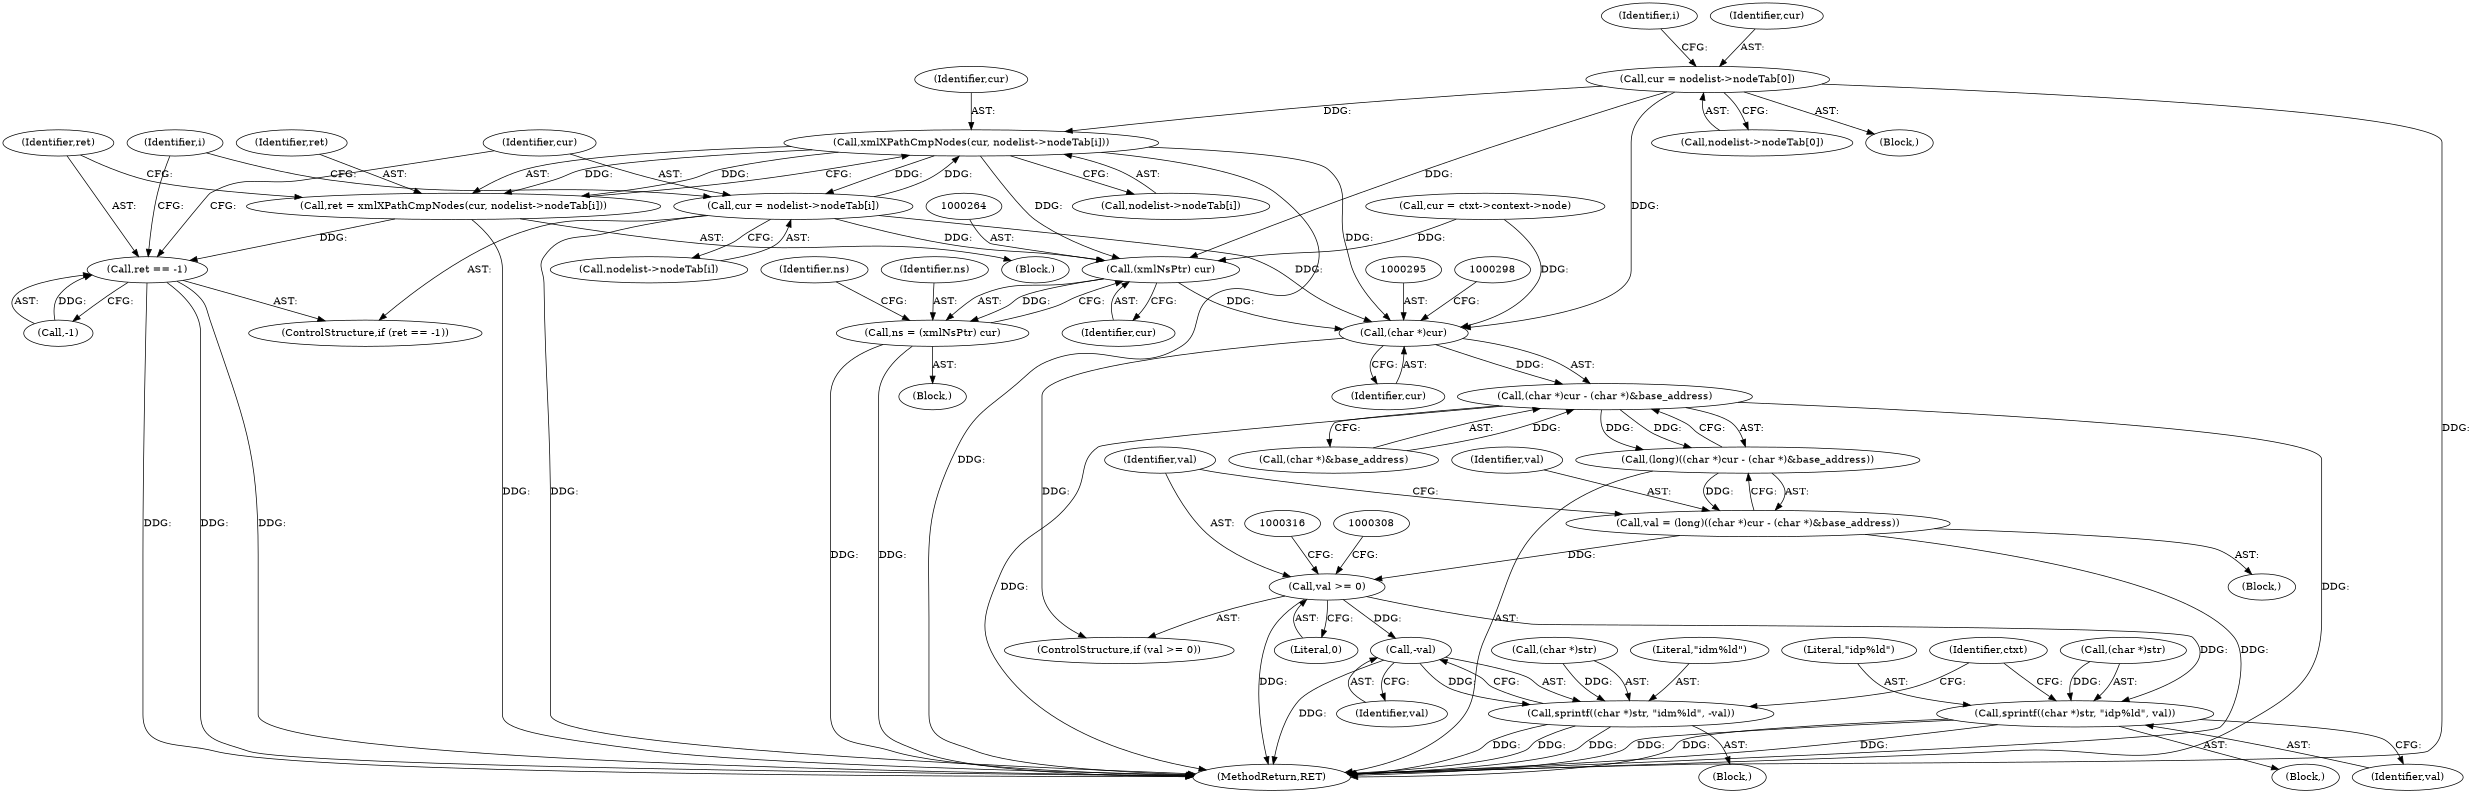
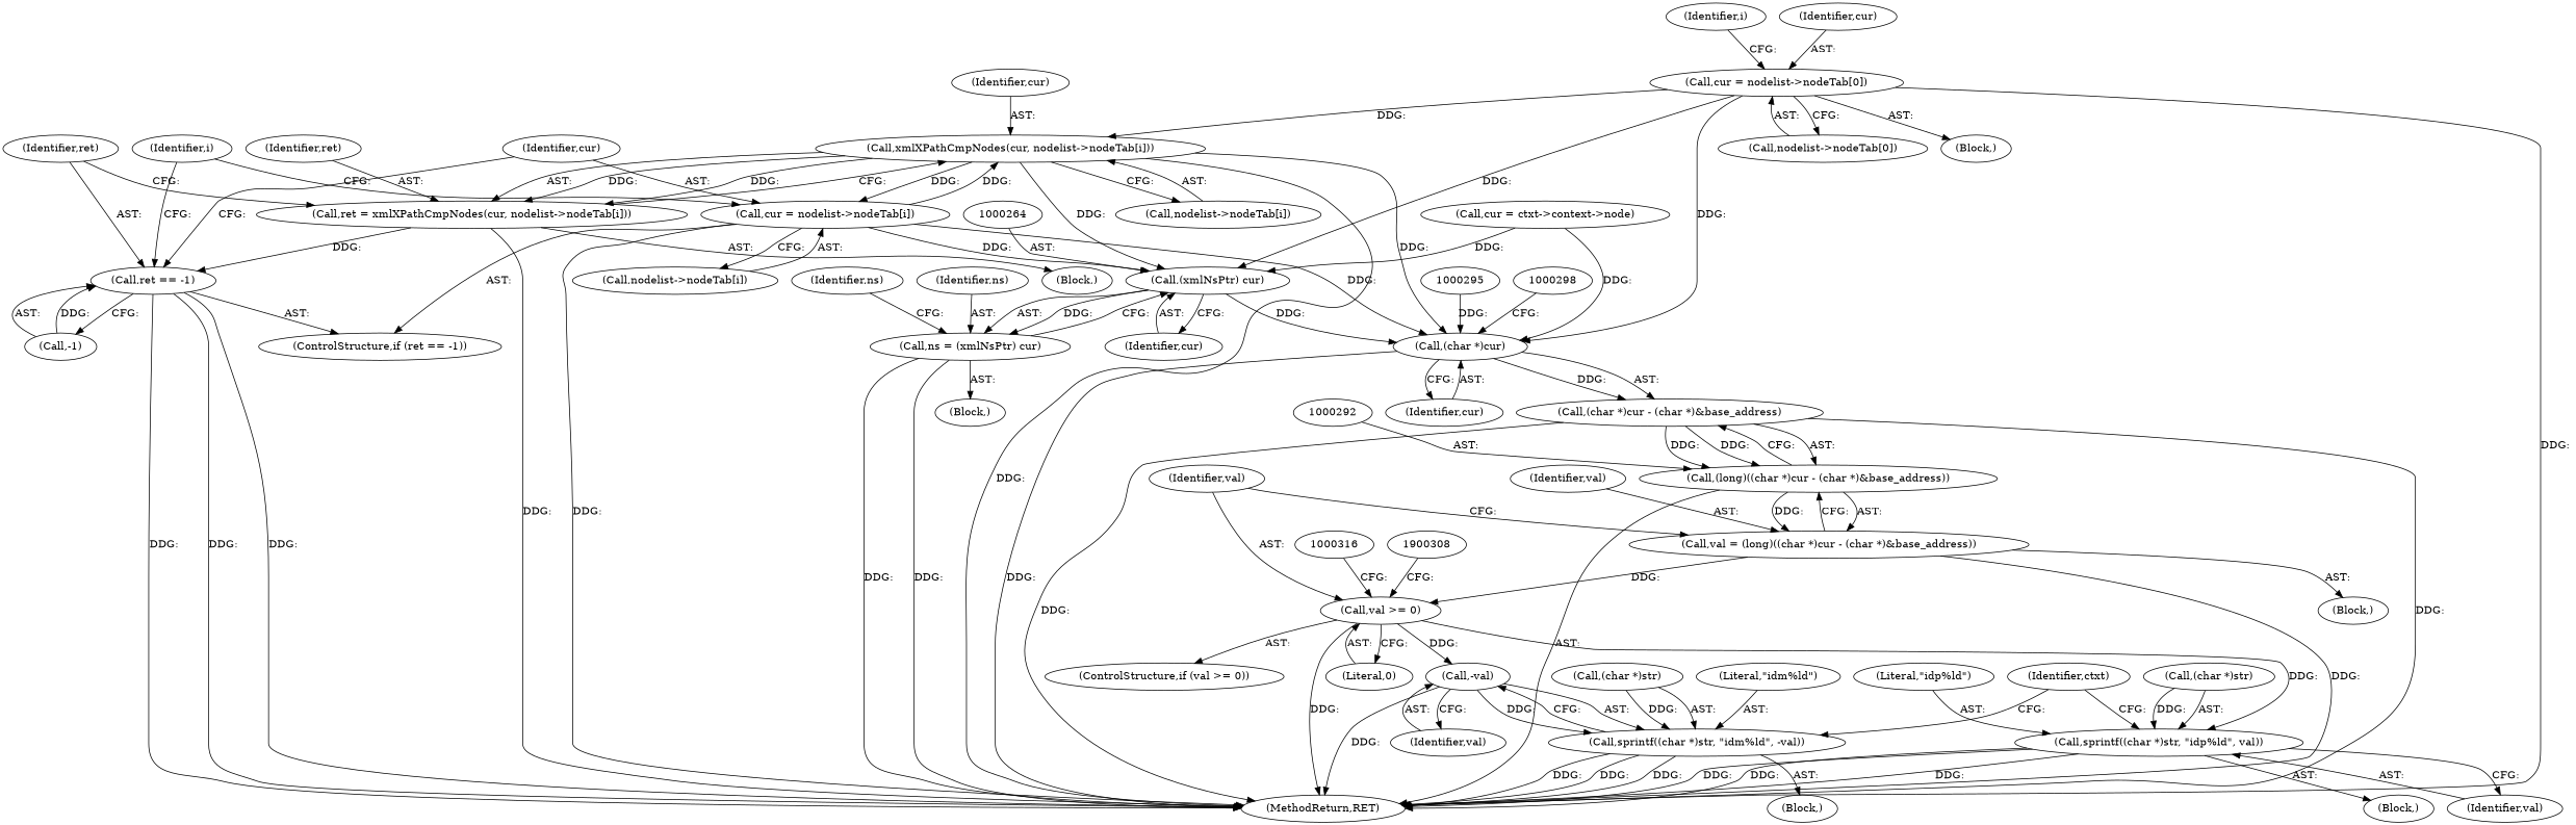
  digraph {
    n1 [label="(Call,xmlXPathCmpNodes(cur, nodelist->nodeTab[i]))"]
    n2 [label="(Call,cur = nodelist->nodeTab[i])"]
    n3 [label="(Call,ret = xmlXPathCmpNodes(cur, nodelist->nodeTab[i]))"]
    n4 [label="(Call,(xmlNsPtr) cur)"]
    n5 [label="(Call,(char *)cur)"]
    n6 [label="(MethodReturn,RET)"]
    n7 [label="(Call,nodelist->nodeTab[i])"]
    n8 [label="(ControlStructure,if (ret == -1))"]
    n9 [label="(Call,nodelist->nodeTab[i])"]
    n10 [label="(Call,ret == -1)"]
    n11 [label="(Block,)"]
    n12 [label="(Call,ns = (xmlNsPtr) cur)"]
    n13 [label="(Identifier,cur)"]
    n14 [label="(Call,(char *)cur - (char *)&base_address)"]
    n15 [label="(Identifier,cur)"]
    n16 [label="(Call,cur = nodelist->nodeTab[0])"]
    n17 [label="(Call,nodelist->nodeTab[0])"]
    n18 [label="(Block,)"]
    n19 [label="(Call,-1)"]
    n20 [label="(Block,)"]
    n21 [label="(Call,(long)((char *)cur - (char *)&base_address))"]
-   n22 [label="(Call,(char *)&base_address)"]
    n23 [label="(Call,val = (long)((char *)cur - (char *)&base_address))"]
    n24 [label="(Call,val >= 0)"]
    n25 [label="(Block,)"]
    n26 [label="(Call,sprintf((char *)str, \"idp%ld\", val))"]
    n27 [label="(Call,-val)"]
    n28 [label="(ControlStructure,if (val >= 0))"]
    n29 [label="(Literal,0)"]
    n30 [label="(Identifier,val)"]
    n31 [label="(Block,)"]
    n32 [label="(Call,sprintf((char *)str, \"idm%ld\", -val))"]
    n33 [label="(Identifier,val)"]
    n34 [label="(Block,)"]
    n35 [label="(Identifier,cur)"]
    n36 [label="(Call,(char *)str)"]
    n37 [label="(Literal,\"idp%ld\")"]
    n38 [label="(Identifier,ns)"]
    n39 [label="(Identifier,i)"]
    n40 [label="(Call,(char *)str)"]
    n41 [label="(Identifier,cur)"]
    n42 [label="(Identifier,ns)"]
    n43 [label="(Literal,\"idm%ld\")"]
    n44 [label="(Identifier,val)"]
    n45 [label="(Identifier,ctxt)"]
    n46 [label="(Identifier,ret)"]
    n47 [label="(Identifier,i)"]
    n48 [label="(Identifier,ret)"]
    n49 [label="(Call,cur = ctxt->context->node)"]
    n50 [label="(Identifier,val)"]
    n51 [label="(Identifier,cur)"]
    1000264
    1000295
    1000298
-   1000308
+   1000292
+   1000308 [label=1900308]
    1000316
    n1 -> n2 [label="DDG: "]
    n1 -> n3 [label="AST: "]
    n1 -> n3 [label="DDG: "]
    n1 -> n3 [label="DDG: "]
    n1 -> n4 [label="DDG: "]
    n1 -> n5 [label="DDG: "]
    n1 -> n6 [label="DDG: "]
    n1 -> n7 [label="CFG: "]
    n2 -> n1 [label="DDG: "]
    n2 -> n4 [label="DDG: "]
    n2 -> n5 [label="DDG: "]
    n2 -> n6 [label="DDG: "]
    n2 -> n8 [label="AST: "]
    n2 -> n9 [label="CFG: "]
    n3 -> n1 [label="CFG: "]
    n3 -> n6 [label="DDG: "]
    n3 -> n10 [label="DDG: "]
    n3 -> n11 [label="AST: "]
    n4 -> n5 [label="DDG: "]
    n4 -> n12 [label="AST: "]
    n4 -> n12 [label="DDG: "]
    n4 -> n13 [label="CFG: "]
-   n5 -> n28 [label="DDG: "]
+   n5 -> n6 [label="DDG: "]
    n5 -> n14 [label="AST: "]
    n5 -> n14 [label="DDG: "]
    n5 -> n15 [label="CFG: "]
    n7 -> n1 [label="AST: "]
    n9 -> n2 [label="AST: "]
    n10 -> n6 [label="DDG: "]
    n10 -> n6 [label="DDG: "]
    n10 -> n6 [label="DDG: "]
    n10 -> n8 [label="AST: "]
    n10 -> n19 [label="CFG: "]
    n12 -> n4 [label="CFG: "]
    n12 -> n6 [label="DDG: "]
    n12 -> n6 [label="DDG: "]
    n12 -> n20 [label="AST: "]
    n13 -> n4 [label="AST: "]
    n14 -> n6 [label="DDG: "]
    n14 -> n6 [label="DDG: "]
    n14 -> n21 [label="AST: "]
    n14 -> n21 [label="DDG: "]
    n14 -> n21 [label="DDG: "]
-   n14 -> n22 [label="CFG: "]
    n15 -> n5 [label="AST: "]
    n16 -> n1 [label="DDG: "]
    n16 -> n4 [label="DDG: "]
    n16 -> n5 [label="DDG: "]
    n16 -> n6 [label="DDG: "]
    n16 -> n17 [label="CFG: "]
    n16 -> n18 [label="AST: "]
    n17 -> n16 [label="AST: "]
    n19 -> n10 [label="AST: "]
    n19 -> n10 [label="DDG: "]
    n21 -> n6 [label="AST: "]
    n21 -> n14 [label="CFG: "]
    n21 -> n23 [label="AST: "]
    n21 -> n23 [label="DDG: "]
-   n22 -> n14 [label="AST: "]
-   n22 -> n14 [label="DDG: "]
    n23 -> n6 [label="DDG: "]
    n23 -> n21 [label="CFG: "]
    n23 -> n24 [label="DDG: "]
    n23 -> n25 [label="AST: "]
    n24 -> n6 [label="DDG: "]
    n24 -> n26 [label="DDG: "]
    n24 -> n27 [label="DDG: "]
    n24 -> n28 [label="AST: "]
    n24 -> n29 [label="CFG: "]
    n26 -> n6 [label="DDG: "]
    n26 -> n6 [label="DDG: "]
    n26 -> n6 [label="DDG: "]
    n26 -> n30 [label="CFG: "]
    n26 -> n31 [label="AST: "]
    n27 -> n6 [label="DDG: "]
    n27 -> n32 [label="AST: "]
    n27 -> n32 [label="DDG: "]
    n27 -> n33 [label="CFG: "]
    n29 -> n24 [label="AST: "]
    n30 -> n26 [label="AST: "]
    n32 -> n6 [label="DDG: "]
    n32 -> n6 [label="DDG: "]
    n32 -> n6 [label="DDG: "]
    n32 -> n27 [label="CFG: "]
    n32 -> n34 [label="AST: "]
    n33 -> n27 [label="AST: "]
    n35 -> n2 [label="AST: "]
    n35 -> n10 [label="CFG: "]
    n36 -> n32 [label="AST: "]
    n36 -> n32 [label="DDG: "]
    n37 -> n26 [label="AST: "]
    n38 -> n12 [label="CFG: "]
    n39 -> n16 [label="CFG: "]
    n40 -> n26 [label="AST: "]
    n40 -> n26 [label="DDG: "]
    n41 -> n1 [label="AST: "]
    n42 -> n12 [label="AST: "]
    n43 -> n32 [label="AST: "]
    n44 -> n23 [label="CFG: "]
    n44 -> n24 [label="AST: "]
    n45 -> n26 [label="CFG: "]
    n45 -> n32 [label="CFG: "]
    n46 -> n3 [label="CFG: "]
    n46 -> n10 [label="AST: "]
    n47 -> n2 [label="CFG: "]
    n47 -> n10 [label="CFG: "]
    n48 -> n3 [label="AST: "]
    n49 -> n4 [label="DDG: "]
    n49 -> n5 [label="DDG: "]
    n50 -> n23 [label="AST: "]
    n51 -> n16 [label="AST: "]
    1000264 -> n4 [label="AST: "]
-   1000295 -> n5 [label="AST: "]
+   1000295 -> n5 [label="DDG: "]
    1000298 -> n5 [label="CFG: "]
+   1000292 -> n21 [label="AST: "]
    1000308 -> n24 [label="CFG: "]
    1000316 -> n24 [label="CFG: "]
  }
